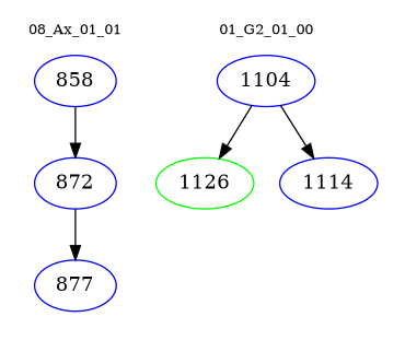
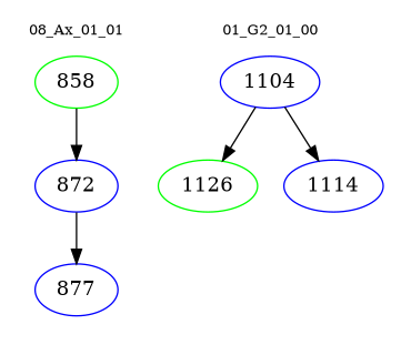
  digraph {
    node [color=blue]
    edge [color=black]
-   n1 [label=858]
+   n1 [color=green label=858]
    n2 [label=872]
    n3 [label=877]
    n4 [color=green label=1126]
    n5 [label=1104]
    n6 [label=1114]
    subgraph cluster_1 {
      color=white
      fontsize=10
      label="08_Ax_01_01"
      n1
      n2
      n3
    }
    subgraph cluster_2 {
      color=white
      fontsize=10
      label="01_G2_01_00"
      n4
      n5
      n6
    }
    n1 -> n2
    n2 -> n3
    n5 -> n4
    n5 -> n6
  }
